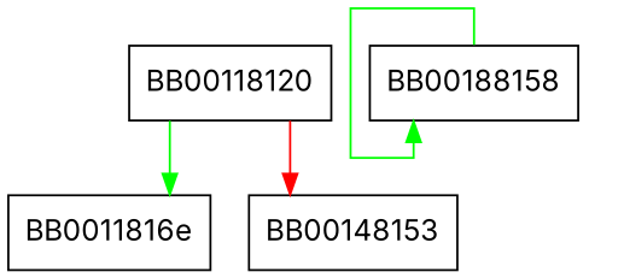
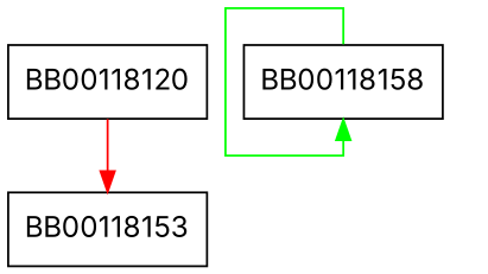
  digraph {
    fontname=Inter
    splines=ortho
    node [fontname=Inter shape=box]
    edge [color=green fontname=Inter]
    BB00118120
-   BB0011816e
-   BB00118153 [label=BB00148153]
-   BB00118158 [label=BB00188158]
-   BB00118120 -> BB0011816e
+   BB00118153
+   BB00118158
    BB00118120 -> BB00118153 [color=red]
    BB00118158 -> BB00118158
  }
